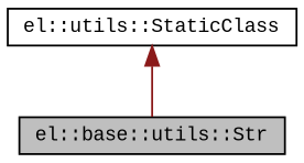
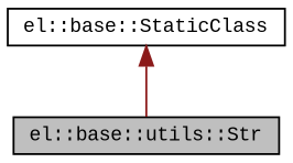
  digraph {
    fontname="Liberation Mono"
    node [color=black fontname="Liberation Mono" fontsize=10 shape=record style=filled]
    n1 [fillcolor=grey75 fontcolor=black height=0.2 label="el::base::utils::Str" width=0.4]
-   n2 [fillcolor=white height=0.2 label="el::utils::StaticClass" width=0.4]
+   n2 [fillcolor=white height=0.2 label="el::base::StaticClass" width=0.4]
    n2 -> n1 [color=firebrick4 dir=back fontname="Liberation Mono" fontsize=10 labelfontname=Helvetica labelfontsize=10 style=solid]
  }
